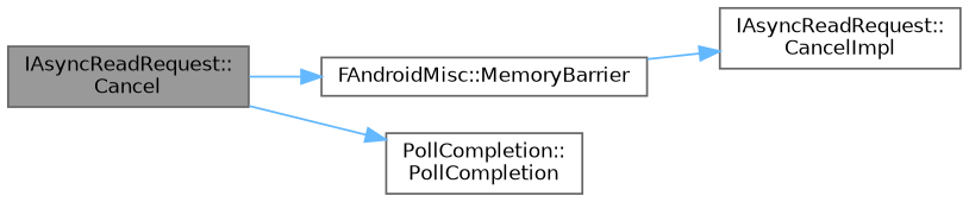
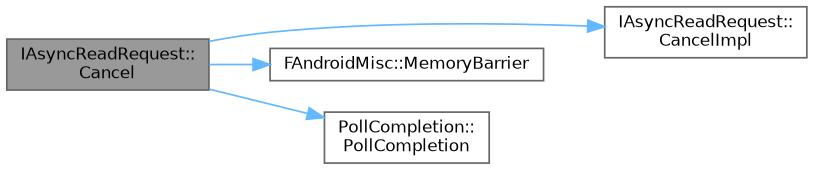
  digraph {
    rankdir=LR
    node [color=grey40 fillcolor=white fontname=Helvetica fontsize=10 shape=box style=filled]
    edge [color=steelblue1 fontname=Helvetica fontsize=10 labelfontname=Helvetica labelfontsize=10 style=solid]
    n1 [color=gray40 fillcolor=grey60 fontcolor=black height=0.2 label="IAsyncReadRequest::\lCancel" width=0.4]
    n2 [height=0.2 label="IAsyncReadRequest::\lCancelImpl" width=0.4]
    n3 [height=0.2 label="FAndroidMisc::MemoryBarrier" width=0.4]
    n4 [height=0.2 label="PollCompletion::\lPollCompletion" width=0.4]
-   n3 -> n2
+   n1 -> n2
    n1 -> n3
    n1 -> n4
  }
